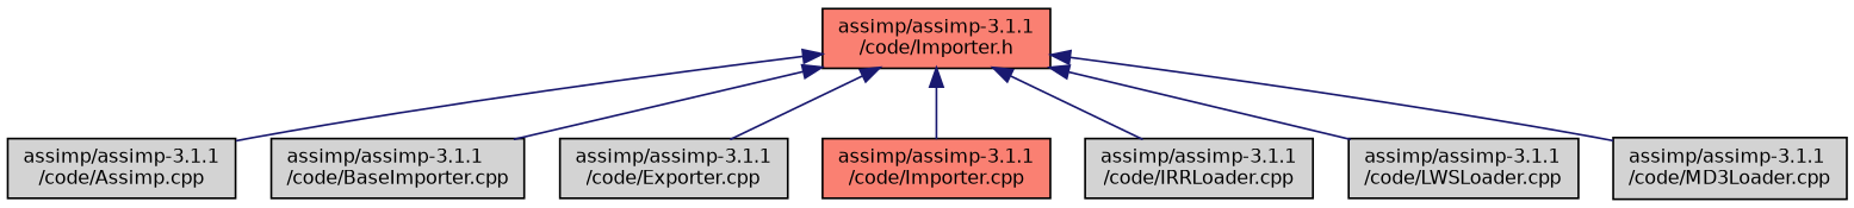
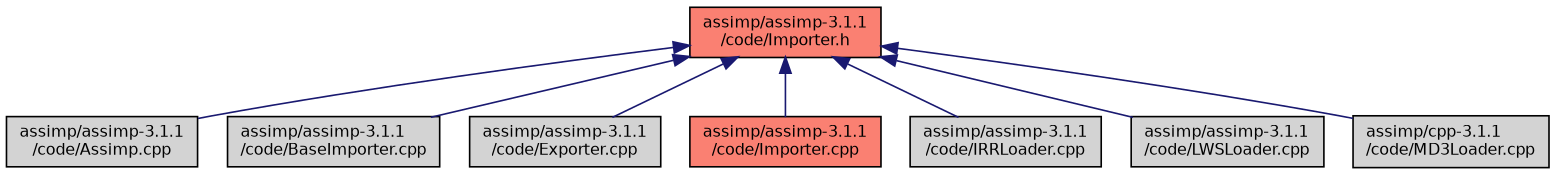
  digraph {
    node [color=black fillcolor=lightgrey fontname=Helvetica fontsize=10 shape=record style=filled]
    edge [color=midnightblue dir=back fontname=Helvetica fontsize=10 labelfontname=Helvetica labelfontsize=10 style=solid]
    n1 [fillcolor=salmon fontcolor=black height=0.2 label="assimp/assimp-3.1.1\l/code/Importer.h" width=0.4]
    n2 [height=0.2 label="assimp/assimp-3.1.1\l/code/Assimp.cpp" width=0.4]
    n3 [height=0.2 label="assimp/assimp-3.1.1\l/code/BaseImporter.cpp" width=0.4]
    n4 [height=0.2 label="assimp/assimp-3.1.1\l/code/Exporter.cpp" width=0.4]
    n5 [fillcolor=salmon height=0.2 label="assimp/assimp-3.1.1\l/code/Importer.cpp" width=0.4]
    n6 [height=0.2 label="assimp/assimp-3.1.1\l/code/IRRLoader.cpp" width=0.4]
    n7 [height=0.2 label="assimp/assimp-3.1.1\l/code/LWSLoader.cpp" width=0.4]
-   n8 [height=0.2 label="assimp/assimp-3.1.1\l/code/MD3Loader.cpp" width=0.4]
+   n8 [height=0.2 label="assimp/cpp-3.1.1\l/code/MD3Loader.cpp" width=0.4]
    n1 -> n2
    n1 -> n3
    n1 -> n4
    n1 -> n5
    n1 -> n6
    n1 -> n7
    n1 -> n8
  }
